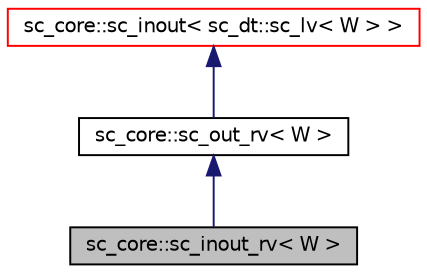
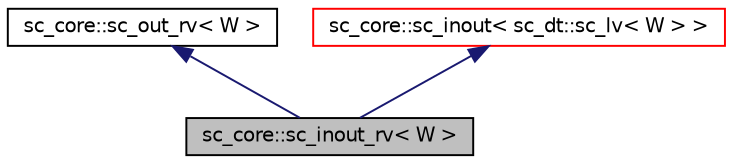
  digraph {
    fontname="DejaVu Sans"
    node [color=black fillcolor=white fontname="DejaVu Sans" fontsize=10 shape=record style=filled]
    edge [color=midnightblue dir=back fontname="DejaVu Sans" fontsize=10 labelfontname=FreeSans labelfontsize=10 style=solid]
    n1 [fillcolor=grey75 fontcolor=black height=0.2 label="sc_core::sc_inout_rv\< W \>" width=0.4]
    n2 [height=0.2 label="sc_core::sc_out_rv\< W \>" width=0.4]
    n3 [color=red height=0.2 label="sc_core::sc_inout\< sc_dt::sc_lv\< W \> \>" width=0.4]
    n2 -> n1
-   n3 -> n2
+   n3 -> n1
  }
